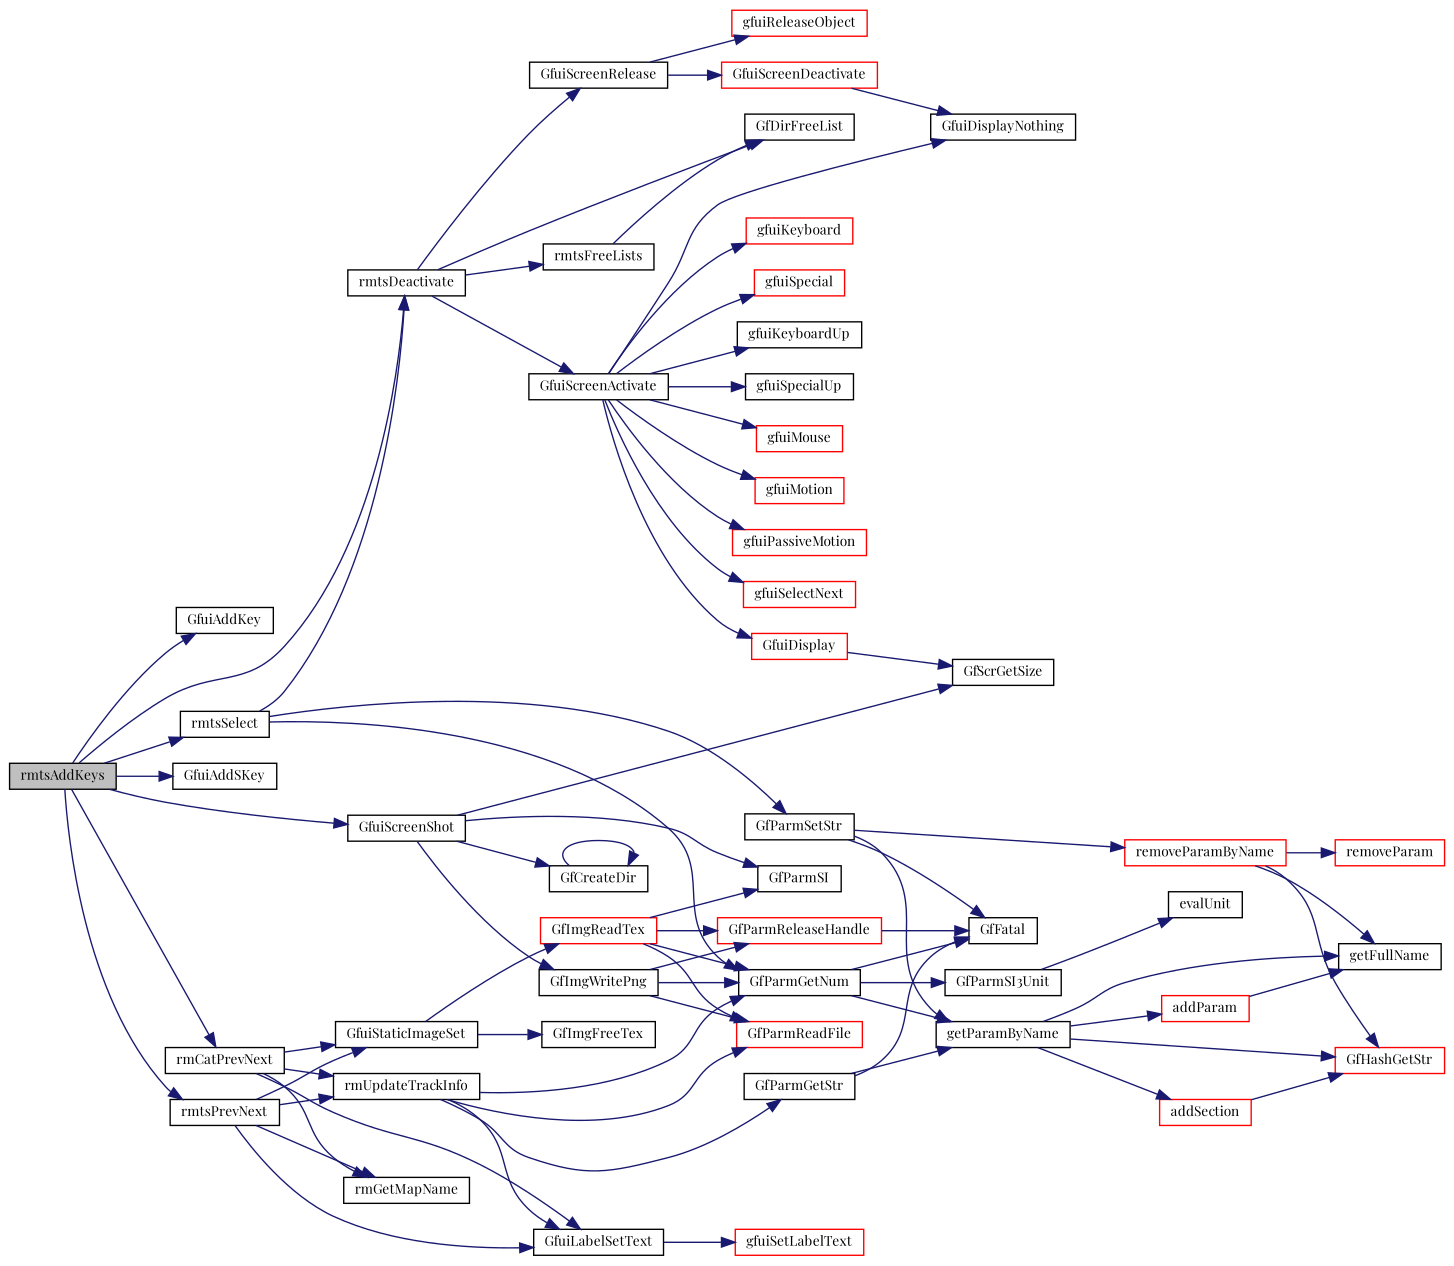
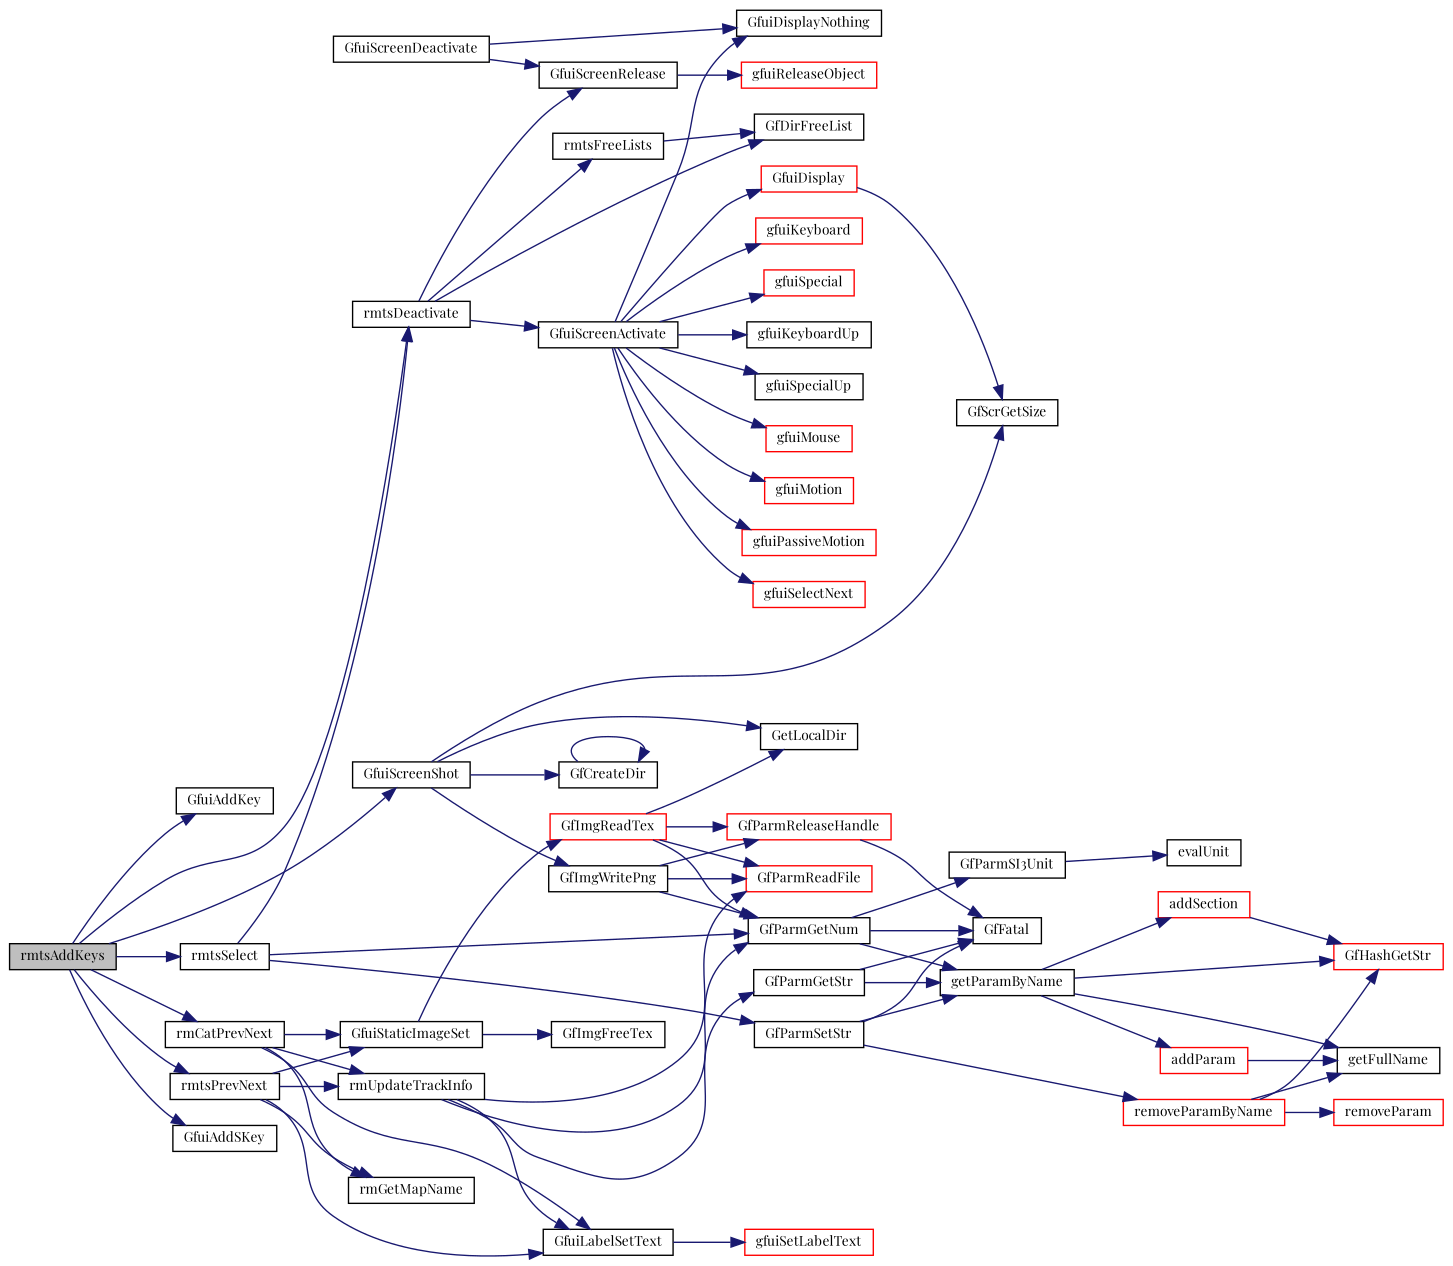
  digraph {
    fontname="Playfair Display"
    rankdir=LR
    node [color=black fillcolor=white fontname="Playfair Display" fontsize=10 shape=record style=filled]
    edge [color=midnightblue fontname="Playfair Display" fontsize=10 labelfontname=Helvetica labelfontsize=10 style=solid]
    n1 [fillcolor=grey75 fontcolor=black height=0.2 label=rmtsAddKeys width=0.4]
    n2 [height=0.2 label=GfuiAddKey width=0.4]
    n3 [height=0.2 label=rmtsSelect width=0.4]
    n4 [height=0.2 label=rmtsDeactivate width=0.4]
    n5 [height=0.2 label=GfuiAddSKey width=0.4]
    n6 [height=0.2 label=rmtsPrevNext width=0.4]
    n7 [height=0.2 label=GfuiScreenShot width=0.4]
    n8 [height=0.2 label=rmCatPrevNext width=0.4]
    n9 [height=0.2 label=GfParmGetNum width=0.4]
    n10 [height=0.2 label=GfParmSetStr width=0.4]
    n11 [height=0.2 label=GfuiScreenRelease width=0.4]
    n12 [height=0.2 label=GfDirFreeList width=0.4]
    n13 [height=0.2 label=rmtsFreeLists width=0.4]
    n14 [height=0.2 label=GfuiScreenActivate width=0.4]
    n15 [height=0.2 label=GfuiLabelSetText width=0.4]
    n16 [height=0.2 label=GfuiStaticImageSet width=0.4]
    n17 [height=0.2 label=rmGetMapName width=0.4]
    n18 [height=0.2 label=rmUpdateTrackInfo width=0.4]
    n19 [height=0.2 label=GfScrGetSize width=0.4]
-   n20 [height=0.2 label=GfParmSI width=0.4]
+   n20 [height=0.2 label=GetLocalDir width=0.4]
    n21 [height=0.2 label=GfCreateDir width=0.4]
    n22 [height=0.2 label=GfImgWritePng width=0.4]
    n23 [height=0.2 label=GfFatal width=0.4]
    n24 [height=0.2 label=getParamByName width=0.4]
    n25 [height=0.2 label=GfParmSI3Unit width=0.4]
    n26 [color=red height=0.2 label=removeParamByName width=0.4]
    n27 [height=0.2 label=getFullName width=0.4]
    n28 [color=red height=0.2 label=GfHashGetStr width=0.4]
    n29 [color=red height=0.2 label=addSection width=0.4]
    n30 [color=red height=0.2 label=addParam width=0.4]
    n31 [height=0.2 label=evalUnit width=0.4]
    n32 [color=red height=0.2 label=removeParam width=0.4]
-   n33 [color=red height=0.2 label=GfuiScreenDeactivate width=0.4]
+   n33 [height=0.2 label=GfuiScreenDeactivate width=0.4]
    n34 [color=red height=0.2 label=gfuiReleaseObject width=0.4]
    n35 [height=0.2 label=GfuiDisplayNothing width=0.4]
    n36 [color=red height=0.2 label=gfuiKeyboard width=0.4]
    n37 [color=red height=0.2 label=gfuiSpecial width=0.4]
    n38 [height=0.2 label=gfuiKeyboardUp width=0.4]
    n39 [height=0.2 label=gfuiSpecialUp width=0.4]
    n40 [color=red height=0.2 label=gfuiMouse width=0.4]
    n41 [color=red height=0.2 label=gfuiMotion width=0.4]
    n42 [color=red height=0.2 label=gfuiPassiveMotion width=0.4]
    n43 [color=red height=0.2 label=gfuiSelectNext width=0.4]
    n44 [color=red height=0.2 label=GfuiDisplay width=0.4]
    n45 [color=red height=0.2 label=gfuiSetLabelText width=0.4]
    n46 [height=0.2 label=GfImgFreeTex width=0.4]
    n47 [color=red height=0.2 label=GfImgReadTex width=0.4]
    n48 [color=red height=0.2 label=GfParmReadFile width=0.4]
    n49 [height=0.2 label=GfParmGetStr width=0.4]
    n50 [color=red height=0.2 label=GfParmReleaseHandle width=0.4]
    n1 -> n2
    n1 -> n3
    n1 -> n4
    n1 -> n5
    n1 -> n6
    n1 -> n7
    n1 -> n8
    n3 -> n4
    n3 -> n9
    n3 -> n10
    n4 -> n11
    n4 -> n12
    n4 -> n13
    n4 -> n14
    n6 -> n15
    n6 -> n16
    n6 -> n17
    n6 -> n18
    n7 -> n19
    n7 -> n20
    n7 -> n21
    n7 -> n22
    n8 -> n15
    n8 -> n16
    n8 -> n17
    n8 -> n18
    n9 -> n23
    n9 -> n24
    n9 -> n25
    n10 -> n23
    n10 -> n24
    n10 -> n26
-   n11 -> n33
+   n33 -> n11
    n11 -> n34
    n13 -> n12
    n14 -> n35
    n14 -> n36
    n14 -> n37
    n14 -> n38
    n14 -> n39
    n14 -> n40
    n14 -> n41
    n14 -> n42
    n14 -> n43
    n14 -> n44
    n15 -> n45
    n16 -> n46
    n16 -> n47
    n18 -> n9
    n18 -> n15
    n18 -> n48
    n18 -> n49
    n21 -> n21
    n22 -> n9
    n22 -> n48
    n22 -> n50
    n24 -> n27
    n24 -> n28
    n24 -> n29
    n24 -> n30
    n25 -> n31
    n26 -> n27
    n26 -> n28
    n26 -> n32
    n29 -> n28
    n30 -> n27
    n33 -> n35
    n44 -> n19
    n47 -> n9
    n47 -> n20
    n47 -> n48
    n47 -> n50
    n49 -> n23
    n49 -> n24
    n50 -> n23
  }
